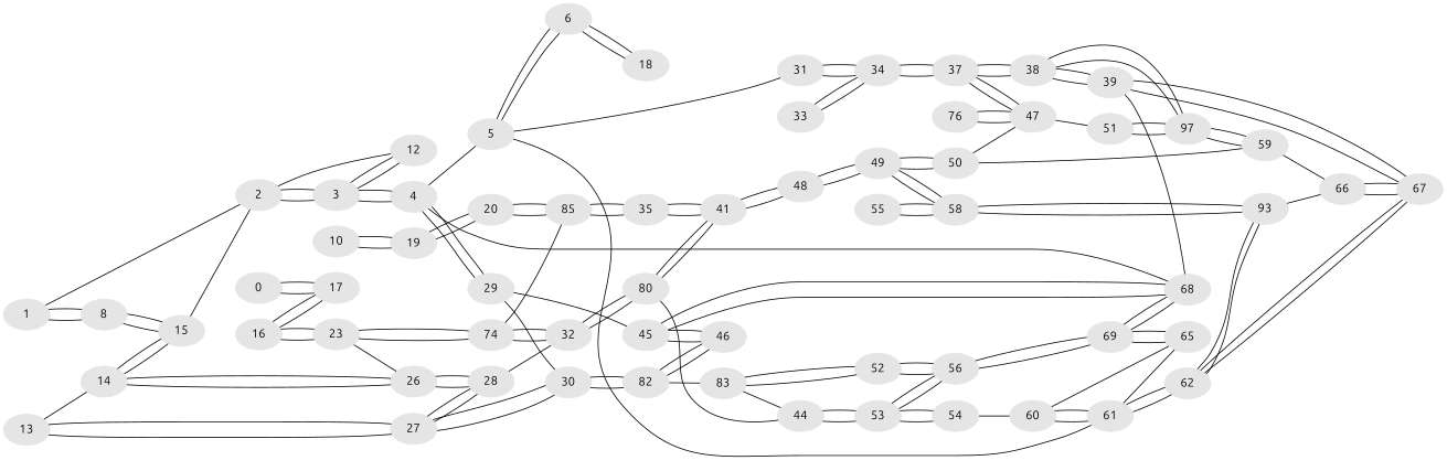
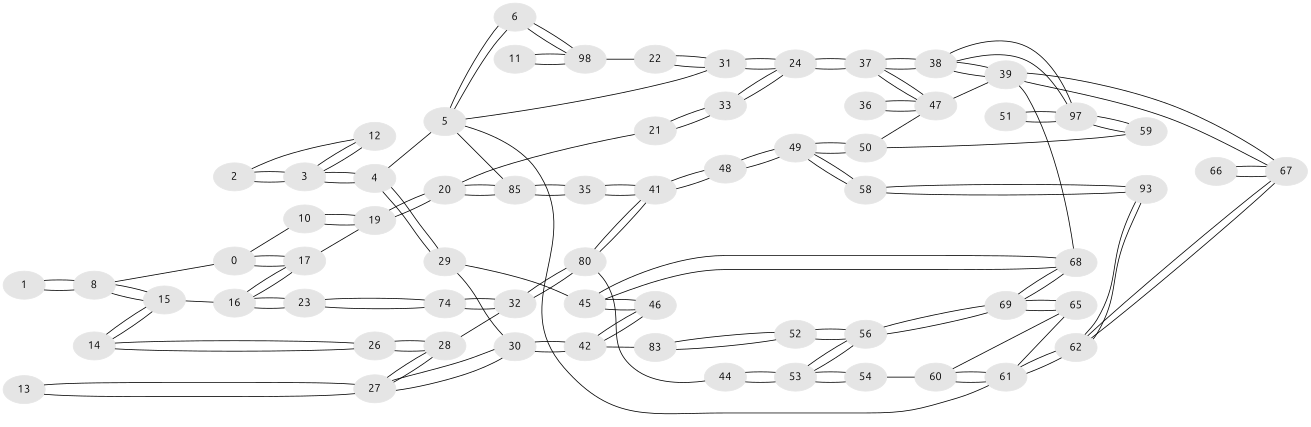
  graph {
    fontname=Ubuntu
    rankdir=LR
    node [color=gray90 fontname=Ubuntu style=filled]
    edge [fontname=Ubuntu]
    1
    2
    8
    3
    12
    n6 [label=0]
    15
    4
    5
    29
    68
    6
    31
    61
    30
    45
-   18
-   34
+   18 [label=98]
+   34 [label=24]
    39
    67
+   22
+   11
    10
    17
    16
    19
    20
    13
    14
    27
    26
    28
    23
    n34 [label=74]
+   21
    n36 [label=85]
    33
    35
    32
    n40 [label=80]
    41
-   42 [label=82]
+   42
    46
    n44 [label=83]
    37
    44
-   36 [label=76]
+   36
    47
    38
    48
    51
    n52 [label=97]
    59
    53
    49
    52
    56
    54
    50
    58
-   55
    n62 [label=93]
    66
    n64 [label=69]
    60
    65
    62
-   1 -- 2
    1 -- 8
    1 -- 8
    2 -- 3
    2 -- 3
    2 -- 12
+   8 -- n6
    8 -- 15
    8 -- 15
    3 -- 12
    3 -- 12
    3 -- 4
    3 -- 4
+   n6 -- 10
    n6 -- 17
    n6 -- 17
-   15 -- 2
+   15 -- 16
    4 -- 5
    4 -- 29
    4 -- 29
-   4 -- 68
    5 -- 6
    5 -- 6
    5 -- 31
    5 -- 61
    29 -- 30
    29 -- 45
    6 -- 18
    6 -- 18
    31 -- 34
    31 -- 34
    61 -- 65
    61 -- 62
    61 -- 62
    30 -- 42
    30 -- 42
    45 -- 68
    45 -- 68
    45 -- 46
    45 -- 46
+   18 -- 22
    34 -- 37
    34 -- 37
    39 -- 68
    39 -- 67
    39 -- 67
+   22 -- 31
+   22 -- 31
+   11 -- 18
+   11 -- 18
    10 -- 19
    10 -- 19
+   17 -- 19
    16 -- 17
    16 -- 17
    16 -- 23
    16 -- 23
    19 -- 20
    19 -- 20
+   20 -- 21
    20 -- n36
    20 -- n36
-   13 -- 14
    13 -- 27
    13 -- 27
    14 -- 15
    14 -- 15
    14 -- 26
    14 -- 26
    27 -- 30
    27 -- 30
    27 -- 28
    27 -- 28
    26 -- 28
    26 -- 28
    28 -- 32
-   23 -- 26
    23 -- n34
    23 -- n34
-   n34 -- n36
+   5 -- n36
    n34 -- 32
    n34 -- 32
+   21 -- 33
+   21 -- 33
    n36 -- 35
    n36 -- 35
    33 -- 34
    33 -- 34
    35 -- 41
    35 -- 41
    32 -- n40
    32 -- n40
    n40 -- 41
    n40 -- 41
    n40 -- 44
    41 -- 48
    41 -- 48
    42 -- 46
    42 -- 46
    42 -- n44
-   n44 -- 44
    n44 -- 52
    n44 -- 52
    37 -- 47
    37 -- 47
    37 -- 38
    37 -- 38
    44 -- 53
    44 -- 53
    36 -- 47
    36 -- 47
-   47 -- 51
+   47 -- 39
    38 -- 39
    38 -- 39
    38 -- n52
    38 -- n52
    48 -- 49
    48 -- 49
    51 -- n52
    51 -- n52
    n52 -- 59
    n52 -- 59
-   59 -- 66
    53 -- 56
    53 -- 56
    53 -- 54
    53 -- 54
    49 -- 50
    49 -- 50
    49 -- 58
    49 -- 58
    52 -- 56
    52 -- 56
    56 -- n64
    56 -- n64
    54 -- 60
    50 -- 47
    50 -- 59
    58 -- n62
    58 -- n62
-   55 -- 58
-   55 -- 58
-   n62 -- 66
    66 -- 67
    66 -- 67
    n64 -- 68
    n64 -- 68
    n64 -- 65
    n64 -- 65
    60 -- 61
    60 -- 61
    60 -- 65
    62 -- 67
    62 -- 67
    62 -- n62
    62 -- n62
  }
